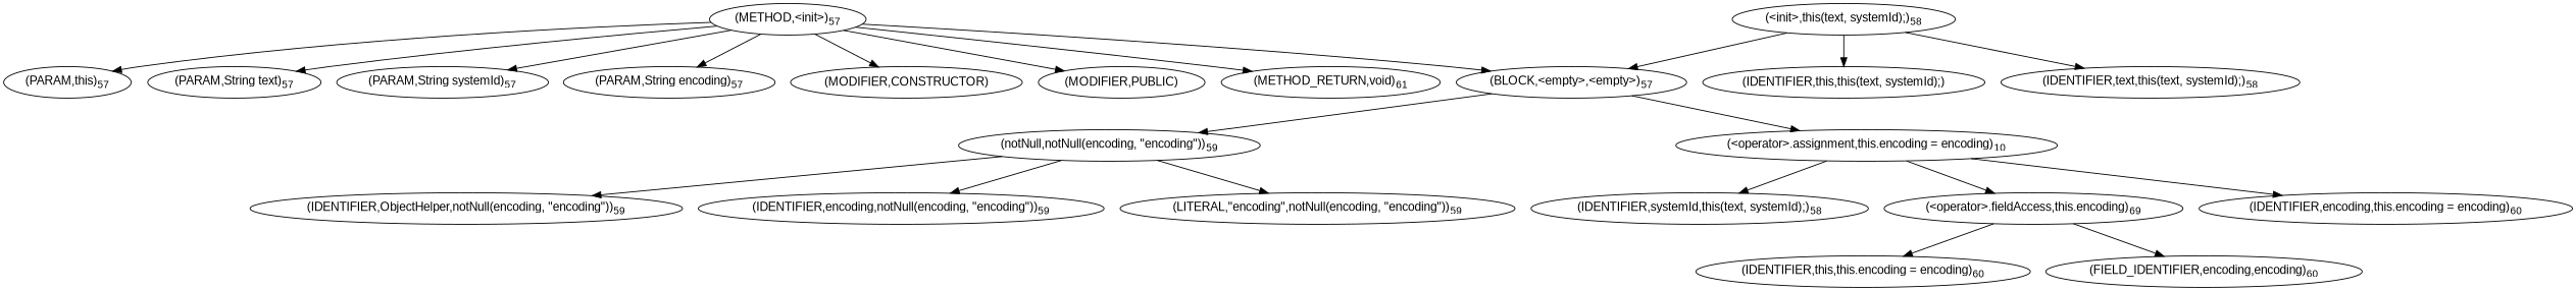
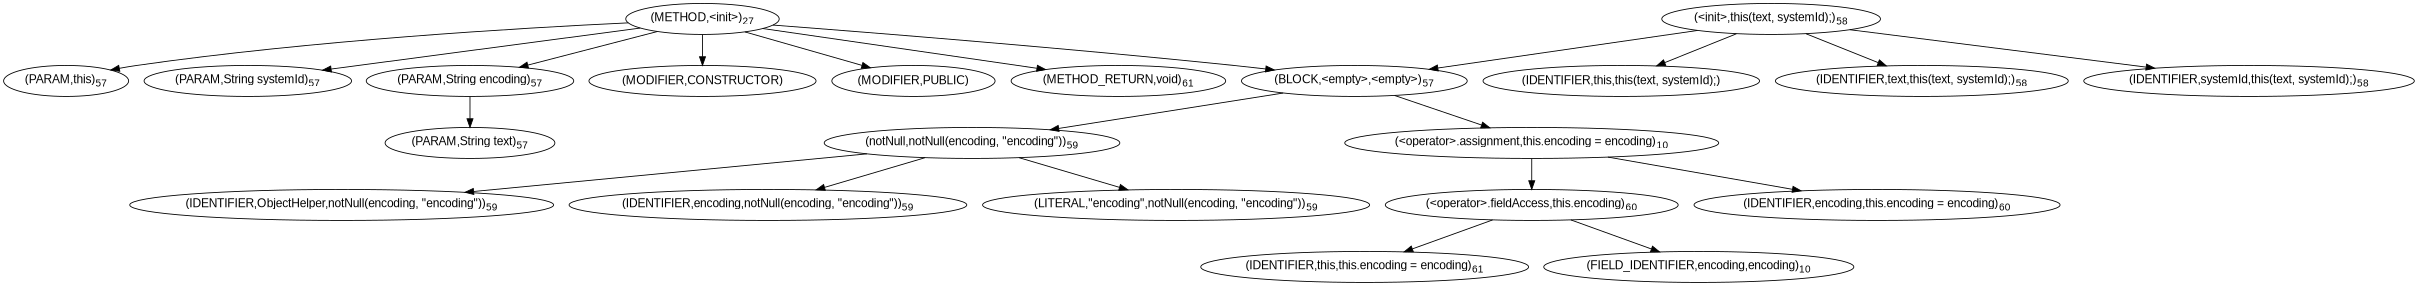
  digraph {
    fontname="Liberation Sans"
    node [fontname="Liberation Sans"]
    edge [fontname="Liberation Sans"]
-   n1 [label=<(METHOD,&lt;init&gt;)<SUB>57</SUB>>]
+   n1 [label=<(METHOD,&lt;init&gt;)<SUB>27</SUB>>]
    n2 [label=<(PARAM,this)<SUB>57</SUB>>]
    n3 [label=<(PARAM,String text)<SUB>57</SUB>>]
    n4 [label=<(PARAM,String systemId)<SUB>57</SUB>>]
    n5 [label=<(PARAM,String encoding)<SUB>57</SUB>>]
    n6 [label=<(BLOCK,&lt;empty&gt;,&lt;empty&gt;)<SUB>57</SUB>>]
    n7 [label=<(MODIFIER,CONSTRUCTOR)>]
    n8 [label=<(MODIFIER,PUBLIC)>]
    n9 [label=<(METHOD_RETURN,void)<SUB>61</SUB>>]
    n10 [label=<(notNull,notNull(encoding, &quot;encoding&quot;))<SUB>59</SUB>>]
    n11 [label=<(&lt;operator&gt;.assignment,this.encoding = encoding)<SUB>10</SUB>>]
    n12 [label=<(&lt;init&gt;,this(text, systemId);)<SUB>58</SUB>>]
    n13 [label=<(IDENTIFIER,this,this(text, systemId);)>]
    n14 [label=<(IDENTIFIER,text,this(text, systemId);)<SUB>58</SUB>>]
    n15 [label=<(IDENTIFIER,systemId,this(text, systemId);)<SUB>58</SUB>>]
    n16 [label=<(IDENTIFIER,ObjectHelper,notNull(encoding, &quot;encoding&quot;))<SUB>59</SUB>>]
    n17 [label=<(IDENTIFIER,encoding,notNull(encoding, &quot;encoding&quot;))<SUB>59</SUB>>]
    n18 [label=<(LITERAL,&quot;encoding&quot;,notNull(encoding, &quot;encoding&quot;))<SUB>59</SUB>>]
-   n19 [label=<(&lt;operator&gt;.fieldAccess,this.encoding)<SUB>69</SUB>>]
+   n19 [label=<(&lt;operator&gt;.fieldAccess,this.encoding)<SUB>60</SUB>>]
    n20 [label=<(IDENTIFIER,encoding,this.encoding = encoding)<SUB>60</SUB>>]
-   n21 [label=<(IDENTIFIER,this,this.encoding = encoding)<SUB>60</SUB>>]
-   n22 [label=<(FIELD_IDENTIFIER,encoding,encoding)<SUB>60</SUB>>]
+   n21 [label=<(IDENTIFIER,this,this.encoding = encoding)<SUB>61</SUB>>]
+   n22 [label=<(FIELD_IDENTIFIER,encoding,encoding)<SUB>10</SUB>>]
    n1 -> n2
-   n1 -> n3
+   n5 -> n3
    n1 -> n4
    n1 -> n5
    n1 -> n6
    n1 -> n7
    n1 -> n8
    n1 -> n9
    n6 -> n10
    n6 -> n11
    n10 -> n16
    n10 -> n17
    n10 -> n18
    n11 -> n19
    n11 -> n20
    n12 -> n6
    n12 -> n13
    n12 -> n14
-   n11 -> n15
+   n12 -> n15
    n19 -> n21
    n19 -> n22
  }
